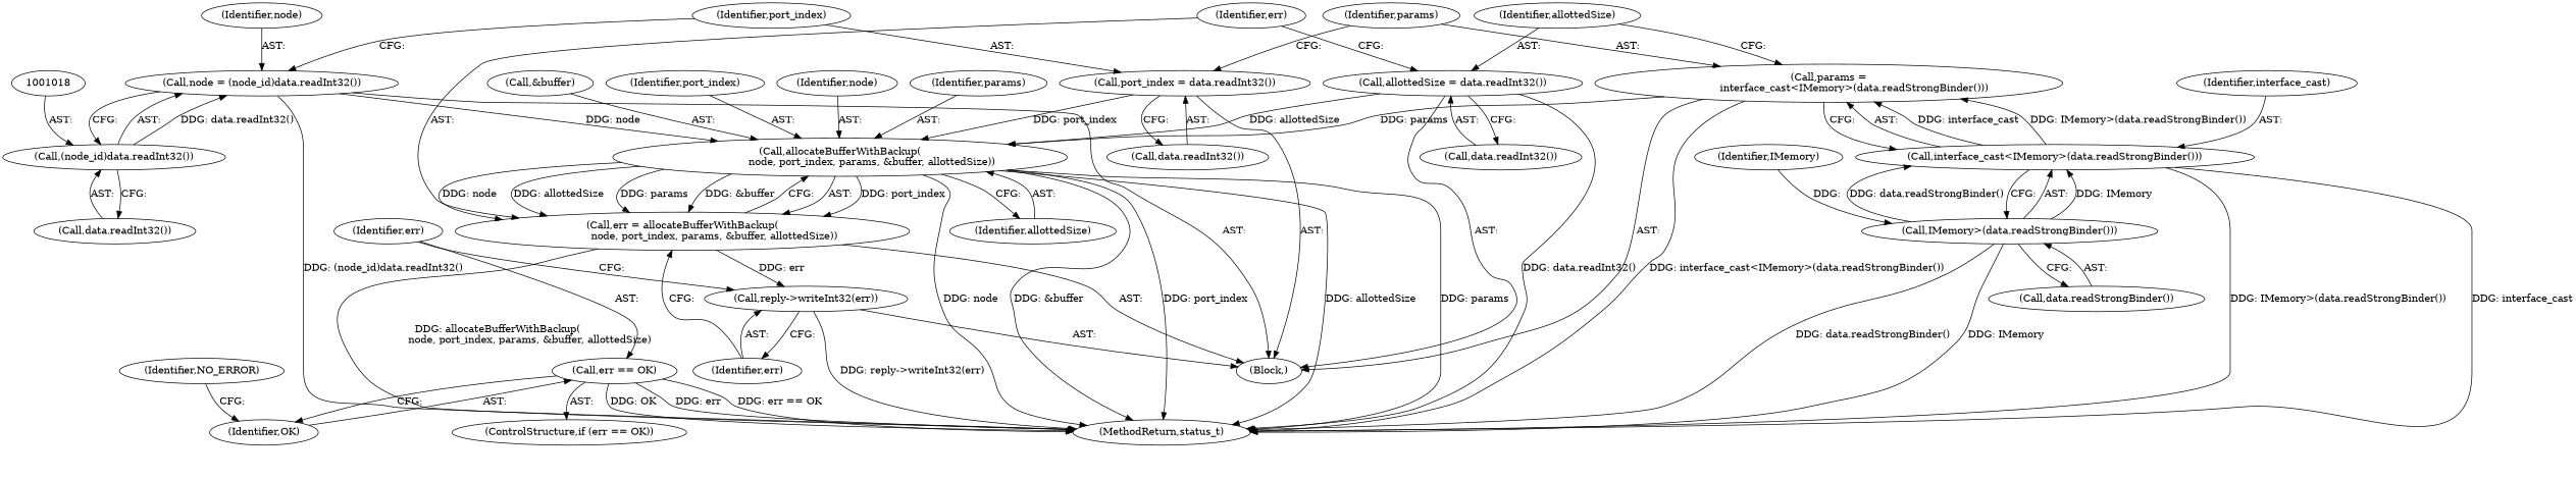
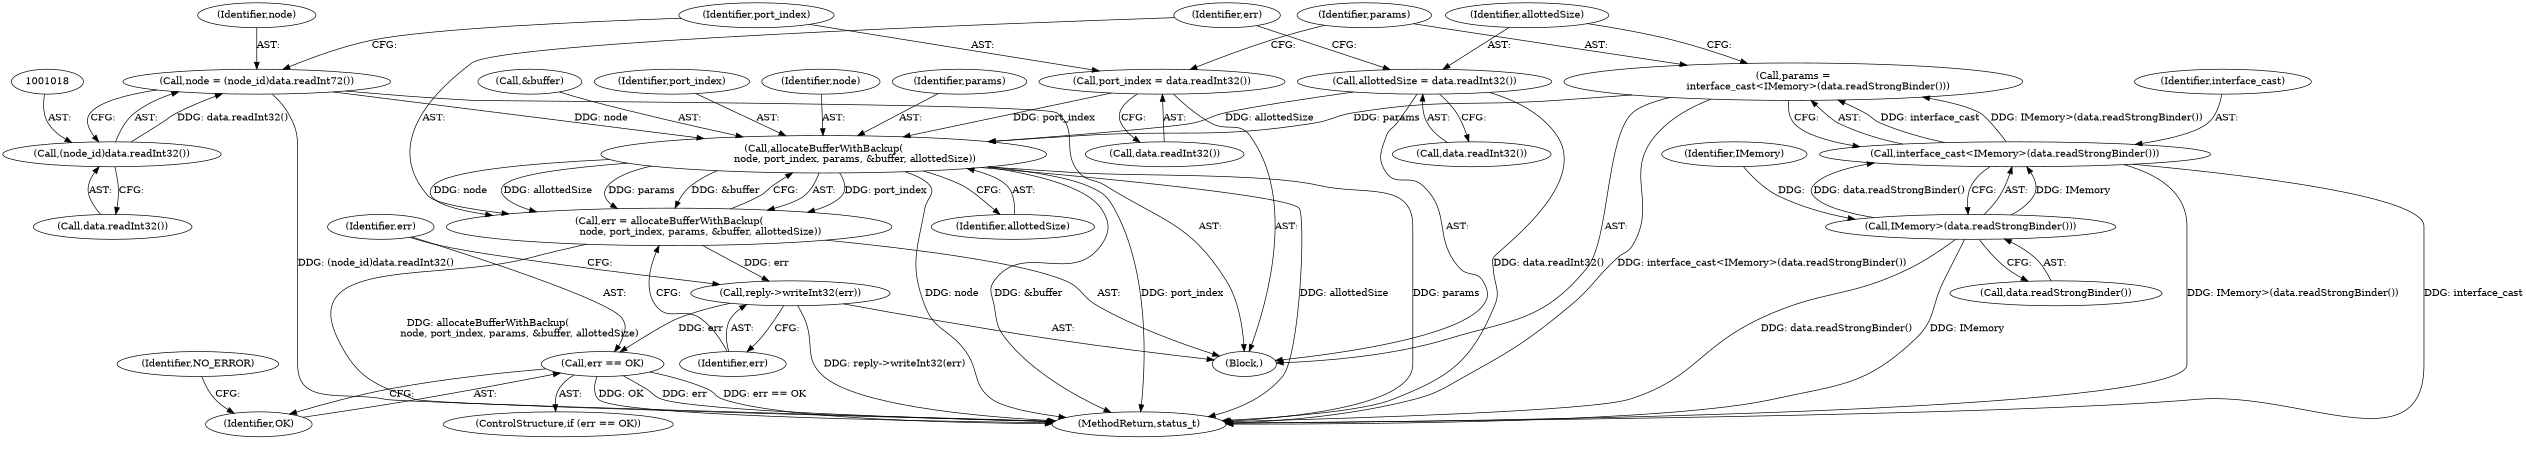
  digraph {
    n1 [label="(Call,allocateBufferWithBackup(\n                    node, port_index, params, &buffer, allottedSize))"]
    n2 [label="(Call,err = allocateBufferWithBackup(\n                    node, port_index, params, &buffer, allottedSize))"]
    n3 [label="(MethodReturn,status_t)"]
    n4 [label="(Identifier,allottedSize)"]
    n5 [label="(Block,)"]
    n6 [label="(Call,reply->writeInt32(err))"]
-   n7 [label="(Call,node = (node_id)data.readInt32())"]
+   n7 [label="(Call,node = (node_id)data.readInt72())"]
    n8 [label="(Call,(node_id)data.readInt32())"]
    n9 [label="(Call,data.readInt32())"]
    n10 [label="(Call,port_index = data.readInt32())"]
    n11 [label="(Call,data.readInt32())"]
    n12 [label="(Call,params =\n                interface_cast<IMemory>(data.readStrongBinder()))"]
    n13 [label="(Call,interface_cast<IMemory>(data.readStrongBinder()))"]
    n14 [label="(Call,IMemory>(data.readStrongBinder()))"]
    n15 [label="(Call,data.readStrongBinder())"]
    n16 [label="(Call,allottedSize = data.readInt32())"]
    n17 [label="(Call,data.readInt32())"]
    n18 [label="(Call,err == OK)"]
    n19 [label="(Identifier,err)"]
    n20 [label="(ControlStructure,if (err == OK))"]
    n21 [label="(Identifier,OK)"]
    n22 [label="(Identifier,node)"]
    n23 [label="(Identifier,params)"]
    n24 [label="(Identifier,IMemory)"]
    n25 [label="(Identifier,allottedSize)"]
    n26 [label="(Identifier,interface_cast)"]
    n27 [label="(Identifier,err)"]
    n28 [label="(Identifier,params)"]
    n29 [label="(Identifier,port_index)"]
    n30 [label="(Identifier,err)"]
    n31 [label="(Identifier,node)"]
    n32 [label="(Call,&buffer)"]
    n33 [label="(Identifier,port_index)"]
    n34 [label="(Identifier,NO_ERROR)"]
    1001018
    n1 -> n2 [label="AST: "]
    n1 -> n2 [label="DDG: port_index"]
    n1 -> n2 [label="DDG: node"]
    n1 -> n2 [label="DDG: allottedSize"]
    n1 -> n2 [label="DDG: params"]
    n1 -> n2 [label="DDG: &buffer"]
    n1 -> n3 [label="DDG: node"]
    n1 -> n3 [label="DDG: &buffer"]
    n1 -> n3 [label="DDG: port_index"]
    n1 -> n3 [label="DDG: params"]
    n1 -> n3 [label="DDG: allottedSize"]
    n1 -> n4 [label="CFG: "]
    n2 -> n1 [label="CFG: "]
    n2 -> n3 [label="DDG: allocateBufferWithBackup(\n                    node, port_index, params, &buffer, allottedSize)"]
    n2 -> n5 [label="AST: "]
    n2 -> n6 [label="DDG: err"]
    n4 -> n1 [label="AST: "]
    n6 -> n3 [label="DDG: reply->writeInt32(err)"]
    n6 -> n5 [label="AST: "]
+   n6 -> n18 [label="DDG: err"]
    n6 -> n19 [label="CFG: "]
    n7 -> n1 [label="DDG: node"]
    n7 -> n3 [label="DDG: (node_id)data.readInt32()"]
    n7 -> n5 [label="AST: "]
    n7 -> n8 [label="CFG: "]
    n8 -> n7 [label="AST: "]
    n8 -> n7 [label="DDG: data.readInt32()"]
    n8 -> n9 [label="CFG: "]
    n9 -> n8 [label="AST: "]
    n10 -> n1 [label="DDG: port_index"]
    n10 -> n5 [label="AST: "]
    n10 -> n11 [label="CFG: "]
    n11 -> n10 [label="AST: "]
    n12 -> n1 [label="DDG: params"]
    n12 -> n3 [label="DDG: interface_cast<IMemory>(data.readStrongBinder())"]
    n12 -> n5 [label="AST: "]
    n12 -> n13 [label="CFG: "]
    n13 -> n3 [label="DDG: interface_cast"]
    n13 -> n3 [label="DDG: IMemory>(data.readStrongBinder())"]
    n13 -> n12 [label="AST: "]
    n13 -> n12 [label="DDG: interface_cast"]
    n13 -> n12 [label="DDG: IMemory>(data.readStrongBinder())"]
    n13 -> n14 [label="CFG: "]
    n14 -> n3 [label="DDG: IMemory"]
    n14 -> n3 [label="DDG: data.readStrongBinder()"]
    n14 -> n13 [label="AST: "]
    n14 -> n13 [label="DDG: IMemory"]
    n14 -> n13 [label="DDG: data.readStrongBinder()"]
    n14 -> n15 [label="CFG: "]
    n15 -> n14 [label="AST: "]
    n16 -> n1 [label="DDG: allottedSize"]
    n16 -> n3 [label="DDG: data.readInt32()"]
    n16 -> n5 [label="AST: "]
    n16 -> n17 [label="CFG: "]
    n17 -> n16 [label="AST: "]
    n18 -> n3 [label="DDG: err"]
    n18 -> n3 [label="DDG: err == OK"]
    n18 -> n3 [label="DDG: OK"]
    n18 -> n20 [label="AST: "]
    n18 -> n21 [label="CFG: "]
    n19 -> n2 [label="CFG: "]
    n19 -> n6 [label="AST: "]
    n21 -> n18 [label="AST: "]
    n22 -> n1 [label="AST: "]
    n23 -> n1 [label="AST: "]
    n24 -> n14 [label="DDG: "]
    n25 -> n12 [label="CFG: "]
    n25 -> n16 [label="AST: "]
    n26 -> n13 [label="AST: "]
    n27 -> n6 [label="CFG: "]
    n27 -> n18 [label="AST: "]
    n28 -> n10 [label="CFG: "]
    n28 -> n12 [label="AST: "]
    n29 -> n7 [label="CFG: "]
    n29 -> n10 [label="AST: "]
    n30 -> n2 [label="AST: "]
    n30 -> n16 [label="CFG: "]
    n31 -> n7 [label="AST: "]
    n32 -> n1 [label="AST: "]
    n33 -> n1 [label="AST: "]
    n34 -> n21 [label="CFG: "]
    1001018 -> n8 [label="AST: "]
  }
